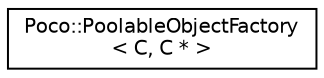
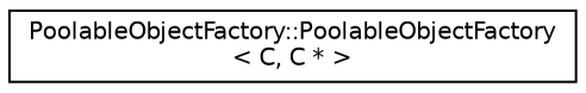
  digraph {
    rankdir=LR
-   n1 [color=black fillcolor=white fontname=Helvetica fontsize=10 height=0.2 label="Poco::PoolableObjectFactory\l\< C, C * \>" shape=record style=filled width=0.4]
+   n1 [color=black fillcolor=white fontname=Helvetica fontsize=10 height=0.2 label="PoolableObjectFactory::PoolableObjectFactory\l\< C, C * \>" shape=record style=filled width=0.4]
  }
